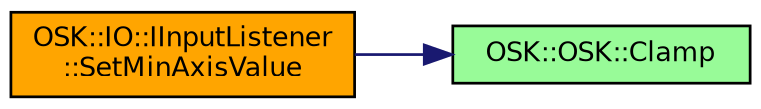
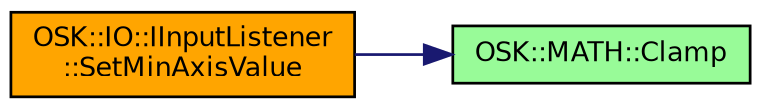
  digraph {
    rankdir=LR
    node [color=black fontname=Helvetica fontsize=10 shape=record style=filled]
    n1 [fillcolor=orange fontcolor=black height=0.2 label="OSK::IO::IInputListener\l::SetMinAxisValue" width=0.4]
-   n2 [fillcolor=palegreen height=0.2 label="OSK::OSK::Clamp" width=0.4]
+   n2 [fillcolor=palegreen height=0.2 label="OSK::MATH::Clamp" width=0.4]
    n1 -> n2 [color=midnightblue fontname=Helvetica fontsize=10 labelfontname=Helvetica labelfontsize=10 style=solid]
  }
